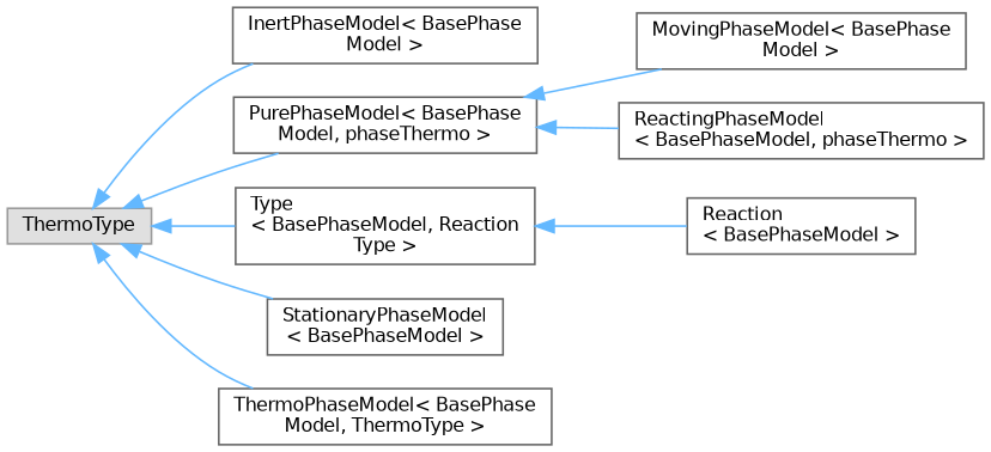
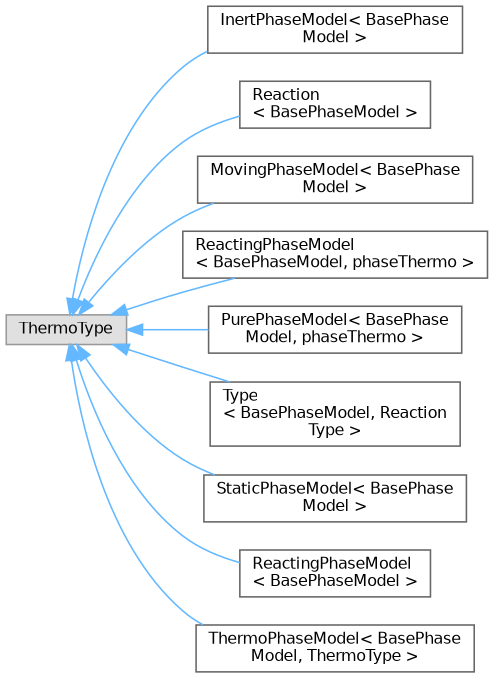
  digraph {
    rankdir=LR
    node [color=grey40 fillcolor=white fontname=Helvetica fontsize=10 shape=box style=filled]
    edge [color=steelblue1 dir=back fontname=Helvetica fontsize=10 labelfontname=Helvetica labelfontsize=10 style=solid]
    n1 [color=grey60 fillcolor="#E0E0E0" height=0.2 label=ThermoType width=0.4]
    n2 [height=0.2 label="InertPhaseModel\< BasePhase\lModel \>" width=0.4]
    n3 [height=0.2 label="Reaction\l\< BasePhaseModel \>" width=0.4]
    n4 [height=0.2 label="MovingPhaseModel\< BasePhase\lModel \>" width=0.4]
    n5 [height=0.2 label="ReactingPhaseModel\l\< BasePhaseModel, phaseThermo \>" width=0.4]
    n6 [height=0.2 label="PurePhaseModel\< BasePhase\lModel, phaseThermo \>" width=0.4]
    n7 [height=0.2 label="Type\l\< BasePhaseModel, Reaction\lType \>" width=0.4]
-   n9 [height=0.2 label="StationaryPhaseModel\l\< BasePhaseModel \>" width=0.4]
+   n8 [height=0.2 label="StaticPhaseModel\< BasePhase\lModel \>" width=0.4]
+   n9 [height=0.2 label="ReactingPhaseModel\l\< BasePhaseModel \>" width=0.4]
    n10 [height=0.2 label="ThermoPhaseModel\< BasePhase\lModel, ThermoType \>" width=0.4]
    n1 -> n2
-   n7 -> n3
-   n6 -> n4
-   n6 -> n5
+   n1 -> n3
+   n1 -> n4
+   n1 -> n5
    n1 -> n6
    n1 -> n7
+   n1 -> n8
    n1 -> n9
    n1 -> n10
  }
